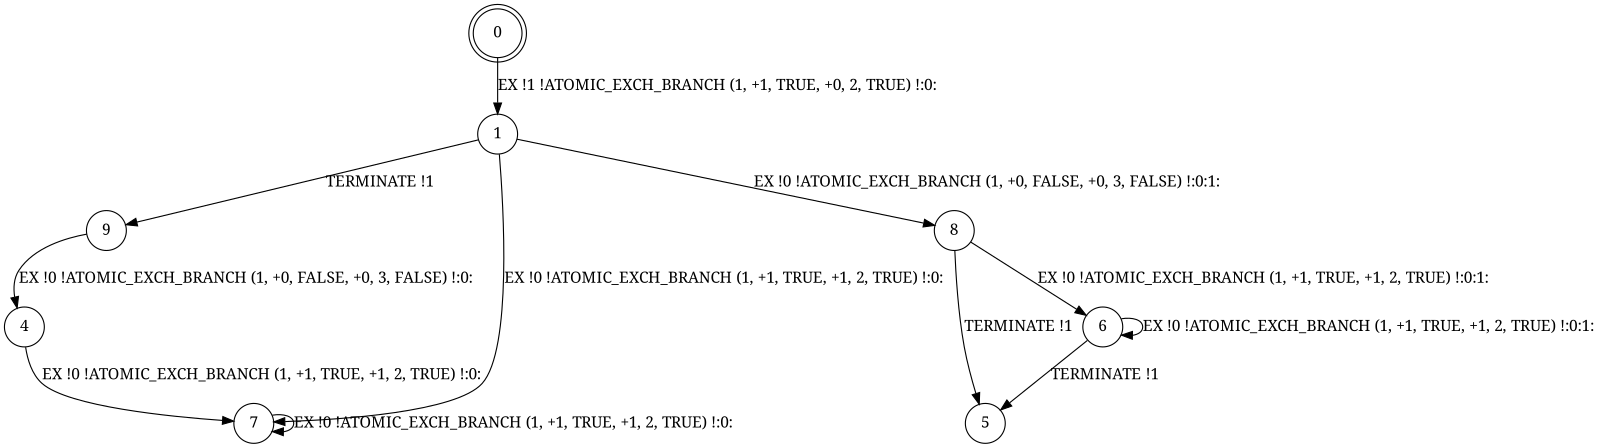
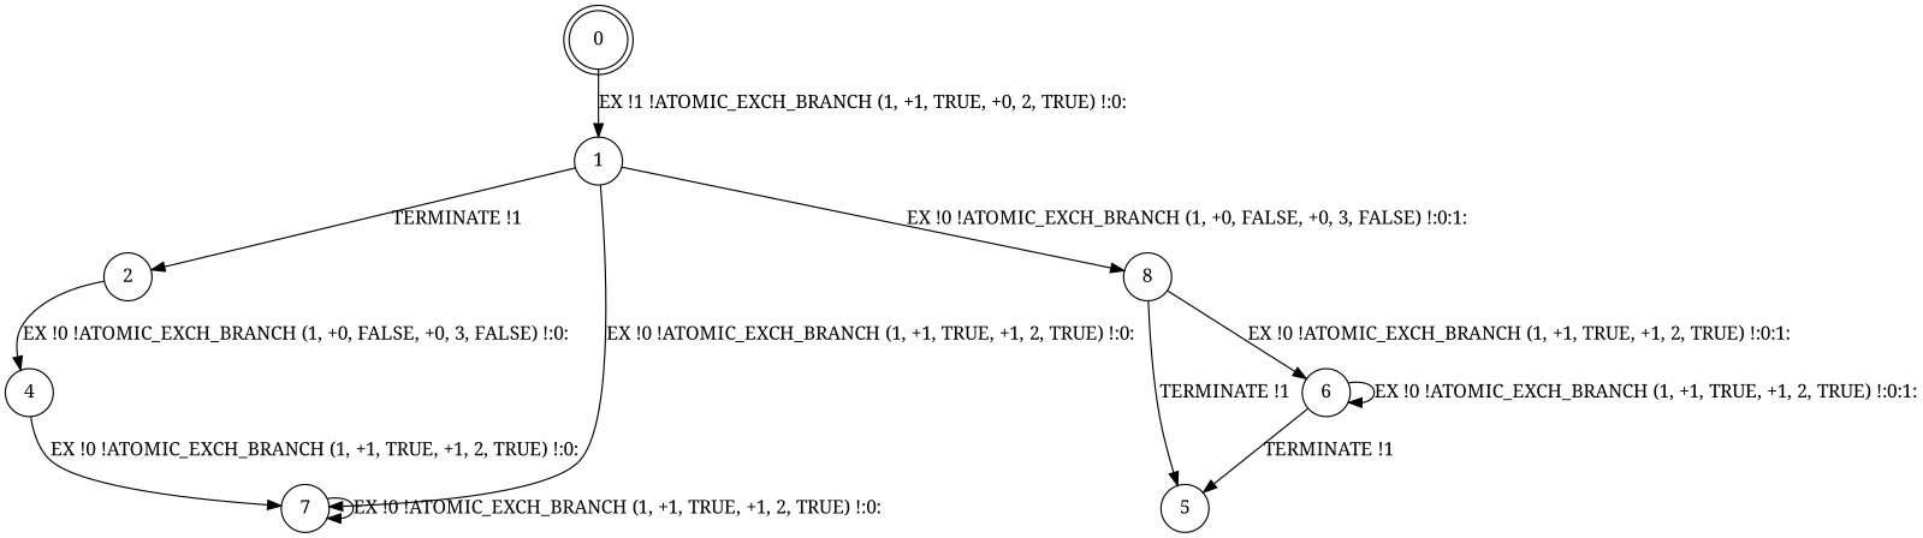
  digraph {
    fontname="Noto Serif"
    node [fontname="Noto Serif" shape=circle]
    edge [fontname="Noto Serif"]
    0 [peripheries=2]
    1
-   2 [label=9]
+   2
    n4 [label=8]
    7
    4
    5
    6
    0 -> 1 [label="EX !1 !ATOMIC_EXCH_BRANCH (1, +1, TRUE, +0, 2, TRUE) !:0:"]
    1 -> 2 [label="TERMINATE !1"]
    1 -> n4 [label="EX !0 !ATOMIC_EXCH_BRANCH (1, +0, FALSE, +0, 3, FALSE) !:0:1:"]
    1 -> 7 [label="EX !0 !ATOMIC_EXCH_BRANCH (1, +1, TRUE, +1, 2, TRUE) !:0:"]
    2 -> 4 [label="EX !0 !ATOMIC_EXCH_BRANCH (1, +0, FALSE, +0, 3, FALSE) !:0:"]
    n4 -> 5 [label="TERMINATE !1"]
    n4 -> 6 [label="EX !0 !ATOMIC_EXCH_BRANCH (1, +1, TRUE, +1, 2, TRUE) !:0:1:"]
    7 -> 7 [label="EX !0 !ATOMIC_EXCH_BRANCH (1, +1, TRUE, +1, 2, TRUE) !:0:"]
    4 -> 7 [label="EX !0 !ATOMIC_EXCH_BRANCH (1, +1, TRUE, +1, 2, TRUE) !:0:"]
    6 -> 5 [label="TERMINATE !1"]
    6 -> 6 [label="EX !0 !ATOMIC_EXCH_BRANCH (1, +1, TRUE, +1, 2, TRUE) !:0:1:"]
  }
